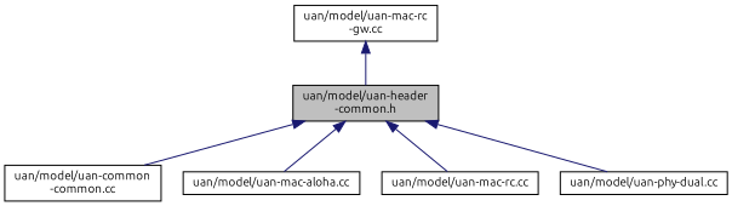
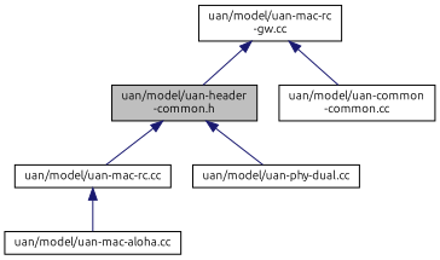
  digraph {
    fontname=Ubuntu
    node [color=black fillcolor=white fontname=Ubuntu fontsize=10 shape=record style=filled]
    edge [color=midnightblue dir=back fontname=Ubuntu fontsize=10 labelfontname=Helvetica labelfontsize=10 style=solid]
    n1 [fillcolor=grey75 fontcolor=black height=0.2 label="uan/model/uan-header\l-common.h" width=0.4]
    n2 [height=0.2 label="uan/model/uan-common\l-common.cc" width=0.4]
    n3 [height=0.2 label="uan/model/uan-mac-aloha.cc" width=0.4]
    n4 [height=0.2 label="uan/model/uan-mac-rc.cc" width=0.4]
    n5 [height=0.2 label="uan/model/uan-phy-dual.cc" width=0.4]
    n6 [height=0.2 label="uan/model/uan-mac-rc\l-gw.cc" width=0.4]
-   n1 -> n2
-   n1 -> n3
+   n6 -> n2
+   n4 -> n3
    n1 -> n4
    n1 -> n5
    n6 -> n1
  }
